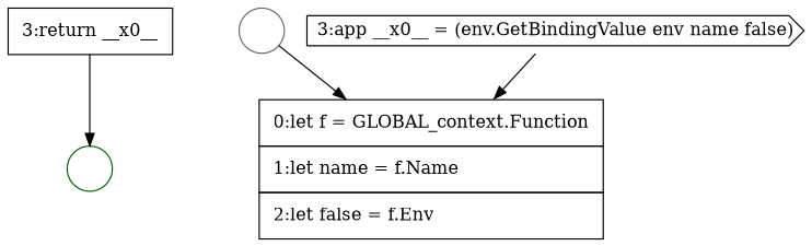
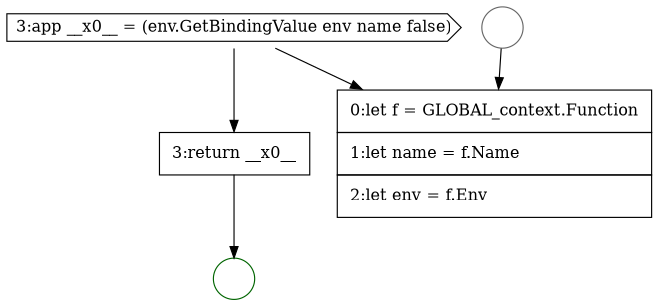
  digraph {
    node [color=black fillcolor=white shape=circle style=filled]
    edge [color=black]
    n1 [color=darkgreen label=" "]
    n2 [label=<<font color="black">     <table border="0" cellborder="1" cellspacing="0" cellpadding="10">       <tr><td align="left">3:return __x0__</td></tr>     </table>   </font>> margin=0 shape=none]
    n3 [color=gray40 label=" "]
-   n4 [label=<<font color="black">     <table border="0" cellborder="1" cellspacing="0" cellpadding="10">       <tr><td align="left">0:let f = GLOBAL_context.Function</td></tr>       <tr><td align="left">1:let name = f.Name</td></tr>       <tr><td align="left">2:let false = f.Env</td></tr>     </table>   </font>> margin=0 shape=none]
+   n4 [label=<<font color="black">     <table border="0" cellborder="1" cellspacing="0" cellpadding="10">       <tr><td align="left">0:let f = GLOBAL_context.Function</td></tr>       <tr><td align="left">1:let name = f.Name</td></tr>       <tr><td align="left">2:let env = f.Env</td></tr>     </table>   </font>> margin=0 shape=none]
    n5 [label=<<font color="black">3:app __x0__ = (env.GetBindingValue env name false)</font>> shape=cds]
    n2 -> n1
    n3 -> n4
+   n5 -> n2
    n5 -> n4
  }
